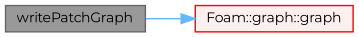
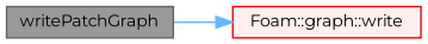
  digraph {
    rankdir=LR
    fontname=Montserrat
    node [fontname=Montserrat fontsize=10 shape=box style=filled]
    n1 [color=gray40 fillcolor=grey60 fontcolor=black height=0.2 label=writePatchGraph width=0.4]
-   n2 [color=red fillcolor="#FFF0F0" height=0.2 label="Foam::graph::graph" width=0.4]
+   n2 [color=red fillcolor="#FFF0F0" height=0.2 label="Foam::graph::write" width=0.4]
    n1 -> n2 [color=steelblue1 fontname=Montserrat fontsize=10 labelfontname=Helvetica labelfontsize=10 style=solid]
  }
